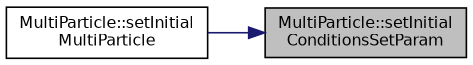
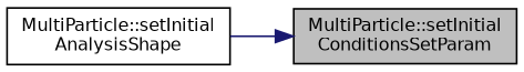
  digraph {
    rankdir=RL
    node [color=black fontname=Helvetica fontsize=10 shape=record style=filled]
    n1 [fillcolor=grey75 fontcolor=black height=0.2 label="MultiParticle::setInitial\lConditionsSetParam" width=0.4]
-   n2 [fillcolor=white height=0.2 label="MultiParticle::setInitial\lMultiParticle" width=0.4]
+   n2 [fillcolor=white height=0.2 label="MultiParticle::setInitial\lAnalysisShape" width=0.4]
    n1 -> n2 [color=midnightblue dir=back fontname=Helvetica fontsize=10 labelfontname=Helvetica labelfontsize=10 style=solid]
  }
